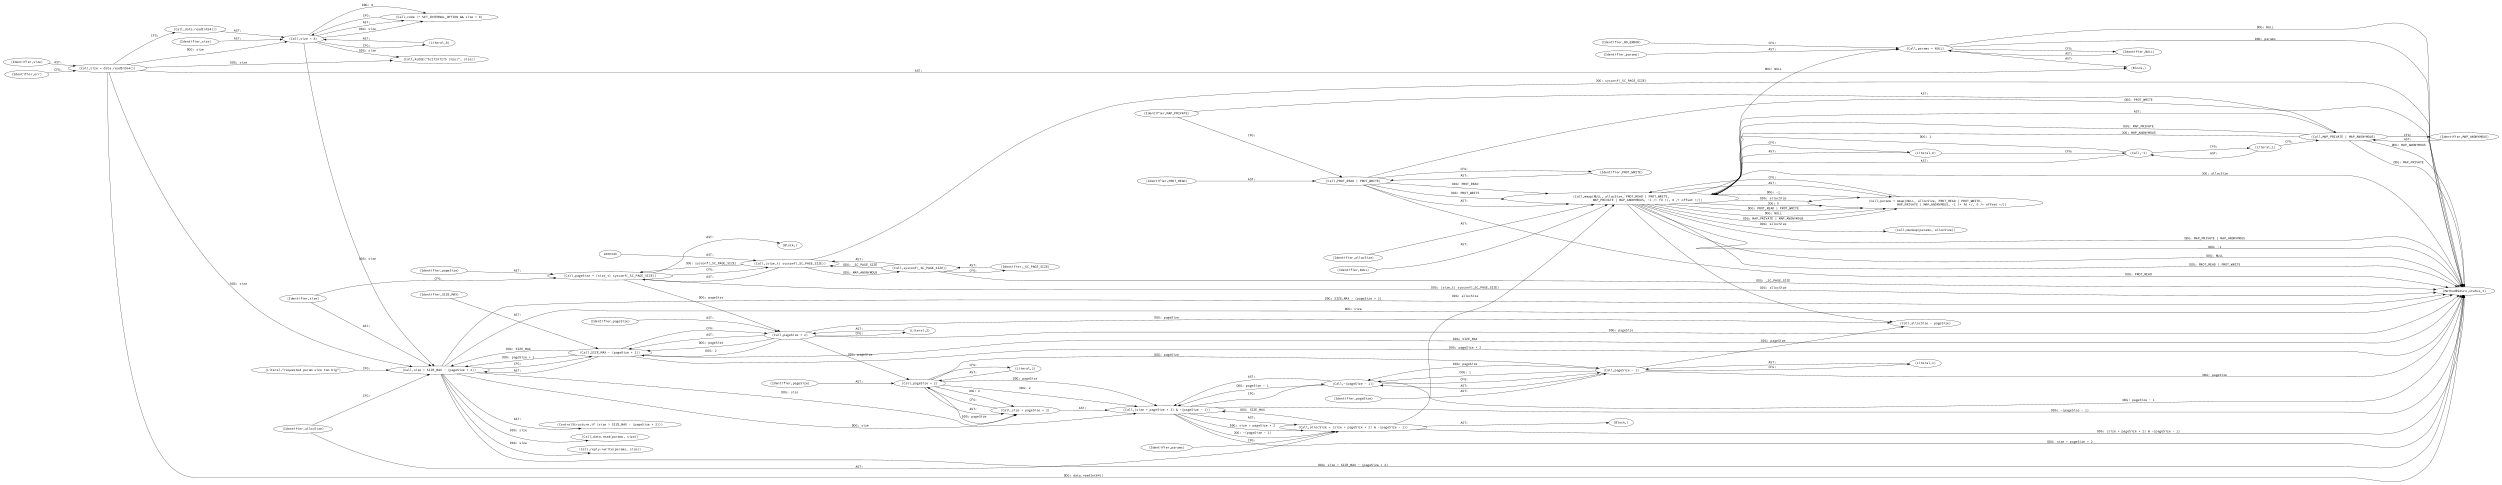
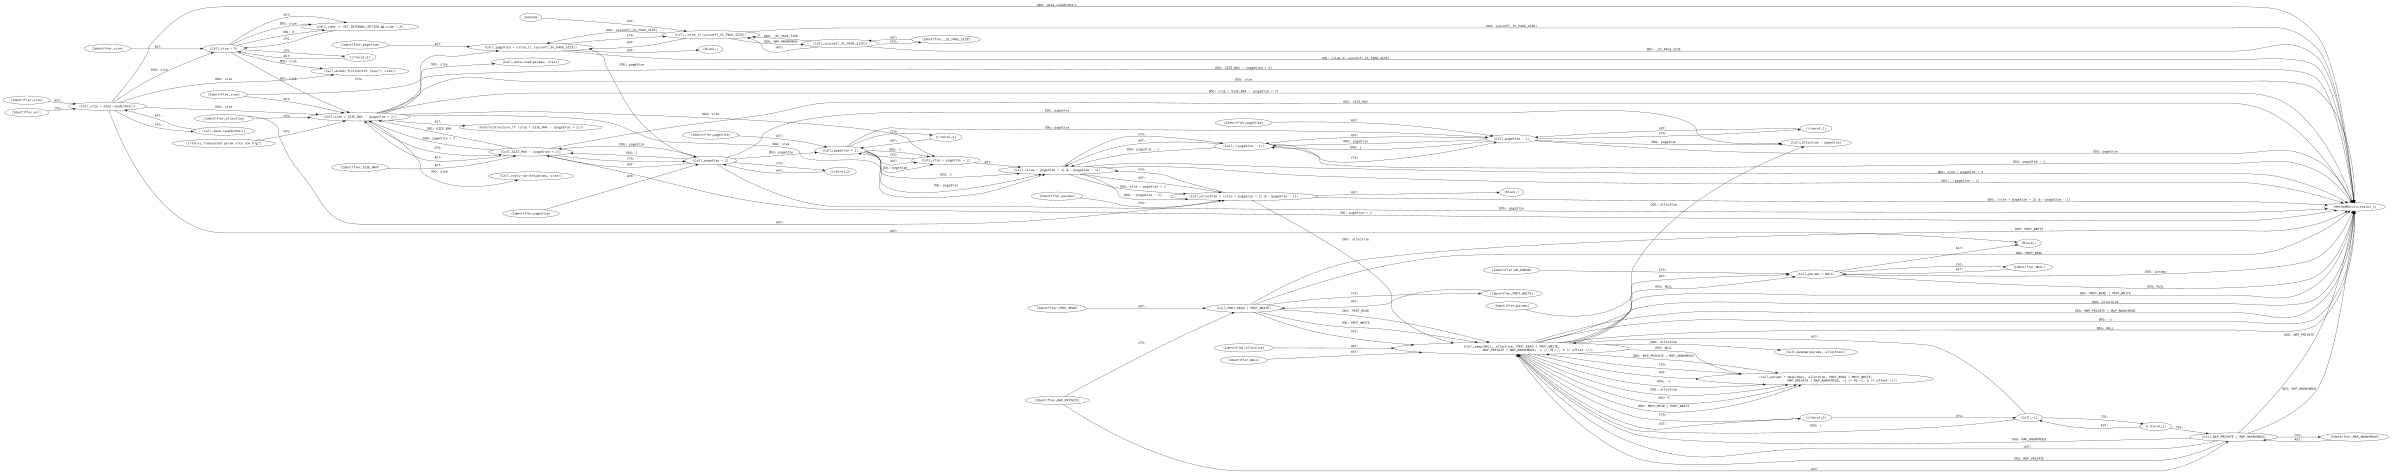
  digraph {
    fontname="Source Code Pro"
    rankdir=LR
    node [fontname="Source Code Pro"]
    edge [fontname="Source Code Pro"]
    n1 [label="(Call,params = NULL)"]
    n2 [label="(Block,)"]
    n3 [label="(Identifier,NULL)"]
    n4 [label="(MethodReturn,status_t)"]
    n5 [label="(Call,mmap(NULL, allocSize, PROT_READ | PROT_WRITE,\n                            MAP_PRIVATE | MAP_ANONYMOUS, -1 /* fd */, 0 /* offset */))"]
    n6 [label="(Call,allocSize - pageSize)"]
    n7 [label="(Literal,0)"]
    n8 [label="(Call,munmap(params, allocSize))"]
    n9 [label="(Call,params = mmap(NULL, allocSize, PROT_READ | PROT_WRITE,\n                            MAP_PRIVATE | MAP_ANONYMOUS, -1 /* fd */, 0 /* offset */))"]
    n10 [label="(Call,-1)"]
    n11 [label="(Call,allocSize = (size + pageSize * 2) & ~(pageSize - 1))"]
    n12 [label="(Call,(size + pageSize * 2) & ~(pageSize - 1))"]
    n13 [label="(Block,)"]
    n14 [label="(Call,~(pageSize - 1))"]
    n15 [label="(Call,pageSize - 1)"]
    n16 [label="(Call,size > SIZE_MAX - (pageSize * 2))"]
    n17 [label="(Call,SIZE_MAX - (pageSize * 2))"]
    n18 [label="(ControlStructure,if (size > SIZE_MAX - (pageSize * 2)))"]
    n19 [label="(Call,data.read(params, size))"]
    n20 [label="(Call,size + pageSize * 2)"]
    n21 [label="(Call,reply->write(params, size))"]
    n22 [label="(Call,pageSize * 2)"]
    n23 [label="(Call,pageSize * 2)"]
    n24 [label="(Call,size < 8)"]
    n25 [label="(Call,code != SET_INTERNAL_OPTION && size < 8)"]
    n26 [label="(Call,ALOGE(\"b/27207275 (%zu)\", size))"]
    n27 [label="(Literal,8)"]
    n28 [label="(Call,size = data.readInt64())"]
    n29 [label="(Call,data.readInt64())"]
    n30 [label="(Literal,2)"]
    n31 [label="(Literal,2)"]
    n32 [label="(Call,pageSize = (size_t) sysconf(_SC_PAGE_SIZE))"]
    n33 [label="(Call,(size_t) sysconf(_SC_PAGE_SIZE))"]
    n34 [label="(Block,)"]
    n35 [label="(Call,sysconf(_SC_PAGE_SIZE))"]
    n36 [label="(Identifier,_SC_PAGE_SIZE)"]
    n37 [label="(Literal,1)"]
    n38 [label="(Call,PROT_READ | PROT_WRITE)"]
    n39 [label="(Identifier,PROT_WRITE)"]
    n40 [label="(Call,MAP_PRIVATE | MAP_ANONYMOUS)"]
    n41 [label="(Identifier,MAP_ANONYMOUS)"]
    n42 [label="(Literal,1)"]
    n43 [label="(Identifier,pageSize)"]
    n44 [label="(Identifier,NO_ERROR)"]
    n45 [label="(Identifier,allocSize)"]
    n46 [label="(Identifier,pageSize)"]
    n47 [label="(Identifier,pageSize)"]
    n48 [label="(Identifier,params)"]
    n49 [label="(Identifier,size)"]
    n50 [label="(Identifier,NULL)"]
    n51 [label="(Identifier,size)"]
    n52 [label="(Identifier,size)"]
    n53 [label="(Identifier,allocSize)"]
    n54 [label="(Identifier,SIZE_MAX)"]
    n55 [label="(Literal,\"requested param size too big\")"]
    n56 [label="(Identifier,err)"]
    n57 [label="(Identifier,pageSize)"]
    n58 [label="(Identifier,MAP_PRIVATE)"]
    n59 [label="(Identifier,PROT_READ)"]
    n60 [label="(Identifier,params)"]
    1000343
    n1 -> n2 [label="AST: "]
    n1 -> n3 [label="CFG: "]
    n1 -> n4 [label="DDG: NULL"]
    n1 -> n4 [label="DDG: params"]
    n3 -> n1 [label="AST: "]
    n5 -> n1 [label="DDG: NULL"]
    n5 -> n4 [label="DDG: PROT_READ | PROT_WRITE"]
    n5 -> n4 [label="DDG: allocSize"]
    n5 -> n4 [label="DDG: MAP_PRIVATE | MAP_ANONYMOUS"]
    n5 -> n4 [label="DDG: -1"]
    n5 -> n4 [label="DDG: NULL"]
    n5 -> n6 [label="DDG: allocSize"]
    n5 -> n7 [label="CFG: "]
    n5 -> n8 [label="DDG: allocSize"]
    n5 -> n9 [label="AST: "]
    n5 -> n9 [label="DDG: -1"]
    n5 -> n9 [label="DDG: allocSize"]
    n5 -> n9 [label="DDG: 0"]
    n5 -> n9 [label="DDG: PROT_READ | PROT_WRITE"]
    n5 -> n9 [label="DDG: NULL"]
    n5 -> n9 [label="DDG: MAP_PRIVATE | MAP_ANONYMOUS"]
    n7 -> n5 [label="AST: "]
    n7 -> n10 [label="CFG: "]
    n9 -> n5 [label="CFG: "]
    n10 -> n5 [label="AST: "]
    n10 -> n5 [label="DDG: 1"]
    n10 -> n42 [label="CFG: "]
    n11 -> n4 [label="DDG: (size + pageSize * 2) & ~(pageSize - 1)"]
    n11 -> n5 [label="DDG: allocSize"]
-   n11 -> n12 [label="DDG: SIZE_MAX"]
+   n11 -> n12 [label="CFG: "]
    n11 -> n13 [label="AST: "]
    n12 -> n4 [label="DDG: ~(pageSize - 1)"]
    n12 -> n4 [label="DDG: size + pageSize * 2"]
    n12 -> n11 [label="AST: "]
    n12 -> n11 [label="DDG: size + pageSize * 2"]
    n12 -> n11 [label="DDG: ~(pageSize - 1)"]
    n12 -> n14 [label="CFG: "]
    n14 -> n4 [label="DDG: pageSize - 1"]
    n14 -> n12 [label="AST: "]
    n14 -> n12 [label="DDG: pageSize - 1"]
    n14 -> n15 [label="CFG: "]
    n15 -> n4 [label="DDG: pageSize"]
    n15 -> n6 [label="DDG: pageSize"]
    n15 -> n14 [label="AST: "]
    n15 -> n14 [label="DDG: pageSize"]
    n15 -> n14 [label="DDG: 1"]
    n15 -> n37 [label="CFG: "]
    n16 -> n4 [label="DDG: SIZE_MAX - (pageSize * 2)"]
    n16 -> n4 [label="DDG: size"]
    n16 -> n4 [label="DDG: size > SIZE_MAX - (pageSize * 2)"]
    n16 -> n12 [label="DDG: size"]
    n16 -> n17 [label="CFG: "]
    n16 -> n18 [label="AST: "]
    n16 -> n19 [label="DDG: size"]
    n16 -> n20 [label="DDG: size"]
    n16 -> n21 [label="DDG: size"]
    n17 -> n4 [label="DDG: pageSize * 2"]
    n17 -> n4 [label="DDG: SIZE_MAX"]
    n17 -> n16 [label="AST: "]
    n17 -> n16 [label="DDG: SIZE_MAX"]
    n17 -> n16 [label="DDG: pageSize * 2"]
    n17 -> n22 [label="CFG: "]
    n20 -> n12 [label="AST: "]
    n20 -> n23 [label="CFG: "]
    n22 -> n4 [label="DDG: pageSize"]
    n22 -> n6 [label="DDG: pageSize"]
    n22 -> n17 [label="AST: "]
    n22 -> n17 [label="DDG: pageSize"]
    n22 -> n17 [label="DDG: 2"]
    n22 -> n23 [label="DDG: pageSize"]
    n22 -> n30 [label="CFG: "]
    n23 -> n12 [label="DDG: pageSize"]
    n23 -> n12 [label="DDG: 2"]
    n23 -> n15 [label="DDG: pageSize"]
    n23 -> n20 [label="AST: "]
    n23 -> n20 [label="DDG: pageSize"]
    n23 -> n20 [label="DDG: 2"]
    n23 -> n31 [label="CFG: "]
    n24 -> n16 [label="DDG: size"]
    n24 -> n25 [label="AST: "]
    n24 -> n25 [label="DDG: size"]
    n24 -> n25 [label="DDG: 8"]
    n24 -> n26 [label="DDG: size"]
    n24 -> n27 [label="CFG: "]
    n25 -> n24 [label="CFG: "]
    n27 -> n24 [label="AST: "]
    n28 -> n2 [label="AST: "]
    n28 -> n4 [label="DDG: data.readInt64()"]
    n28 -> n16 [label="DDG: size"]
    n28 -> n24 [label="DDG: size"]
    n28 -> n26 [label="DDG: size"]
    n28 -> n29 [label="CFG: "]
-   n29 -> n24 [label="AST: "]
+   n29 -> n28 [label="AST: "]
    n30 -> n22 [label="AST: "]
    n31 -> n23 [label="AST: "]
    n32 -> n4 [label="DDG: (size_t) sysconf(_SC_PAGE_SIZE)"]
    n32 -> n22 [label="DDG: pageSize"]
    n32 -> n33 [label="CFG: "]
    n32 -> n34 [label="AST: "]
    n33 -> n4 [label="DDG: sysconf(_SC_PAGE_SIZE)"]
    n33 -> n32 [label="AST: "]
    n33 -> n32 [label="DDG: sysconf(_SC_PAGE_SIZE)"]
    n33 -> n35 [label="DDG: MAP_ANONYMOUS"]
    n35 -> n4 [label="DDG: _SC_PAGE_SIZE"]
    n35 -> n33 [label="AST: "]
    n35 -> n33 [label="DDG: _SC_PAGE_SIZE"]
    n35 -> n36 [label="CFG: "]
    n36 -> n35 [label="AST: "]
    n37 -> n15 [label="AST: "]
    n38 -> n4 [label="DDG: PROT_READ"]
    n38 -> n4 [label="DDG: PROT_WRITE"]
    n38 -> n5 [label="AST: "]
    n38 -> n5 [label="DDG: PROT_READ"]
    n38 -> n5 [label="DDG: PROT_WRITE"]
    n38 -> n39 [label="CFG: "]
    n39 -> n38 [label="AST: "]
    n40 -> n4 [label="DDG: MAP_PRIVATE"]
    n40 -> n4 [label="DDG: MAP_ANONYMOUS"]
    n40 -> n5 [label="AST: "]
    n40 -> n5 [label="DDG: MAP_PRIVATE"]
    n40 -> n5 [label="DDG: MAP_ANONYMOUS"]
    n40 -> n41 [label="CFG: "]
    n41 -> n40 [label="AST: "]
    n42 -> n10 [label="AST: "]
    n42 -> n40 [label="CFG: "]
    n43 -> n22 [label="AST: "]
    n44 -> n1 [label="CFG: "]
    n45 -> n5 [label="AST: "]
    n46 -> n23 [label="AST: "]
    n47 -> n15 [label="AST: "]
    n48 -> n11 [label="CFG: "]
    n49 -> n16 [label="AST: "]
    n49 -> n32 [label="CFG: "]
    n50 -> n5 [label="AST: "]
    n51 -> n24 [label="AST: "]
    n52 -> n28 [label="AST: "]
    n53 -> n11 [label="AST: "]
    n53 -> n16 [label="CFG: "]
    n54 -> n17 [label="AST: "]
    n55 -> n16 [label="CFG: "]
    n56 -> n28 [label="CFG: "]
    n57 -> n32 [label="AST: "]
    n58 -> n38 [label="CFG: "]
    n58 -> n40 [label="AST: "]
    n59 -> n38 [label="AST: "]
    n60 -> n1 [label="AST: "]
    1000343 -> n33 [label="AST: "]
  }
